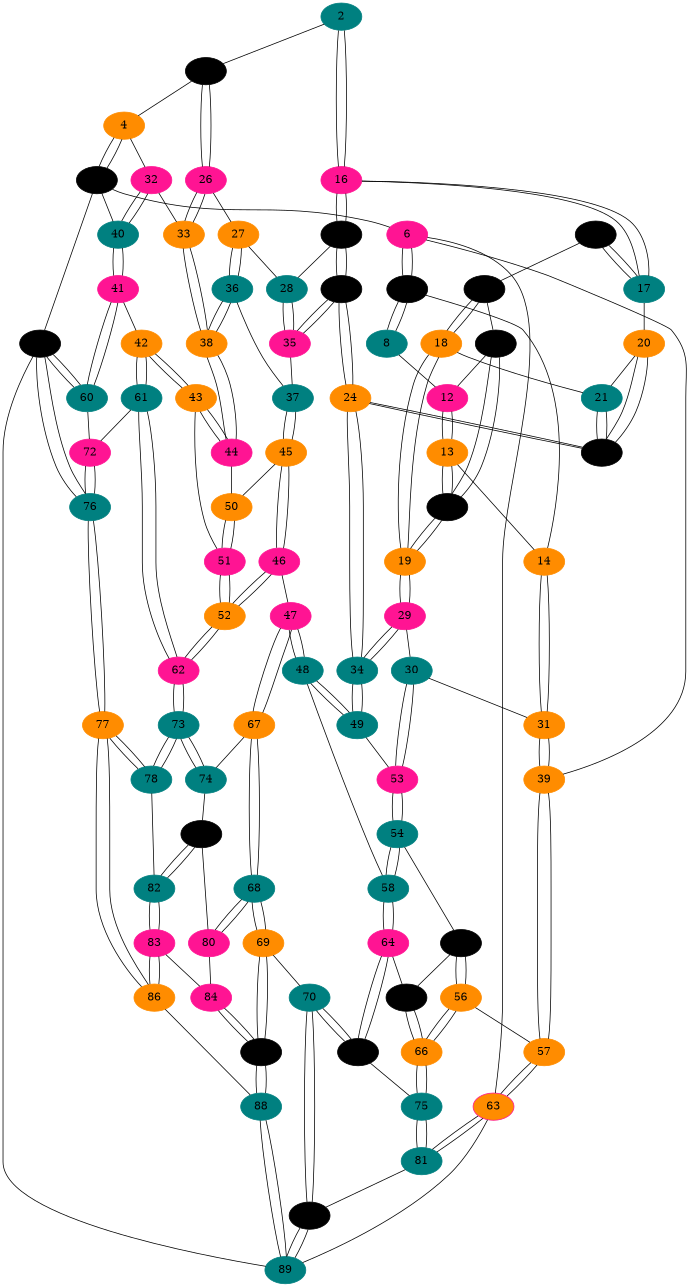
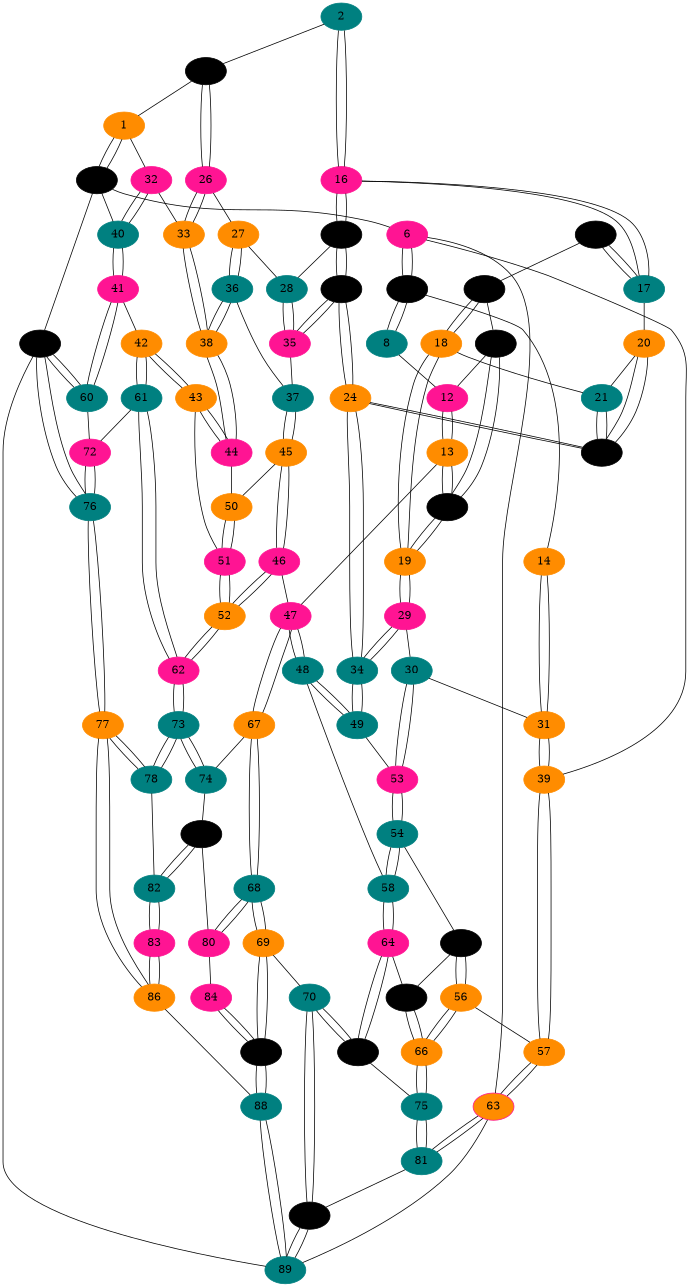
  graph {
    node [color=teal style=filled]
    3 [color=black]
    2
    16 [color=deeppink]
    9 [color=black]
    10 [color=black]
    17
-   4 [color=darkorange]
+   4 [color=darkorange label=1]
    26 [color=deeppink]
    22 [color=black]
    5 [color=black]
    32 [color=deeppink]
    27 [color=darkorange]
    33 [color=darkorange]
    6 [color=deeppink]
    40
    59 [color=black]
    7 [color=black]
    39 [color=darkorange]
    63 [color=deeppink fillcolor=darkorange]
    41 [color=deeppink]
    60
    76
    89
    8
    14 [color=darkorange]
    57 [color=darkorange]
    81
    12 [color=deeppink]
    31 [color=darkorange]
    13 [color=darkorange]
    11 [color=black]
    18 [color=darkorange]
    20 [color=darkorange]
    15 [color=black]
    19 [color=darkorange]
    21
    29 [color=deeppink]
    23 [color=black]
    28
    25 [color=black]
    34
    30
    24 [color=darkorange]
    35 [color=deeppink]
    37
    49
    36
    38 [color=darkorange]
    53 [color=deeppink]
    54
    44 [color=deeppink]
    45 [color=darkorange]
    50 [color=darkorange]
    46 [color=deeppink]
    42 [color=darkorange]
    43 [color=darkorange]
    61
    72 [color=deeppink]
    51 [color=deeppink]
    62 [color=deeppink]
    52 [color=darkorange]
    47 [color=deeppink]
    48
    67 [color=darkorange]
    58
    68
    74
    64 [color=deeppink]
    73
    55 [color=black]
    56 [color=darkorange]
    65 [color=black]
    66 [color=darkorange]
    75
    71 [color=black]
    77 [color=darkorange]
    78
    85 [color=black]
    69 [color=darkorange]
    80 [color=deeppink]
    79 [color=black]
    70
    87 [color=black]
    84 [color=deeppink]
    88
    82
    86 [color=darkorange]
    83 [color=deeppink]
    3 -- 4
    3 -- 26
    3 -- 26
    2 -- 3
    2 -- 16
    2 -- 16
    16 -- 17
    16 -- 17
    16 -- 22
    16 -- 22
    9 -- 10
    9 -- 17
    9 -- 17
    10 -- 11
    10 -- 18
    10 -- 18
    17 -- 20
    4 -- 5
    4 -- 5
    4 -- 32
    26 -- 27
    26 -- 33
    26 -- 33
    22 -- 23
    22 -- 23
    22 -- 28
    5 -- 6
    5 -- 40
    5 -- 59
    32 -- 33
    32 -- 40
    32 -- 40
    27 -- 28
    27 -- 36
    27 -- 36
    33 -- 38
    33 -- 38
    6 -- 7
    6 -- 7
    6 -- 39
    6 -- 63
    40 -- 41
    40 -- 41
    59 -- 60
    59 -- 60
    59 -- 76
    59 -- 76
    59 -- 89
    7 -- 8
    7 -- 8
    7 -- 14
    39 -- 57
    39 -- 57
    63 -- 89
    63 -- 81
    63 -- 81
    41 -- 60
    41 -- 60
    41 -- 42
    60 -- 72
    76 -- 77
    76 -- 77
    8 -- 12
    14 -- 31
    14 -- 31
    57 -- 63
    57 -- 63
    81 -- 85
    12 -- 13
    12 -- 13
    31 -- 39
    31 -- 39
-   13 -- 14
+   13 -- 47
    13 -- 15
    13 -- 15
    11 -- 12
    11 -- 15
    11 -- 15
    18 -- 19
    18 -- 19
    18 -- 21
    20 -- 21
    20 -- 25
    20 -- 25
    15 -- 19
    15 -- 19
    19 -- 29
    19 -- 29
    21 -- 25
    21 -- 25
    29 -- 34
    29 -- 34
    29 -- 30
    23 -- 24
    23 -- 24
    23 -- 35
    23 -- 35
    28 -- 35
    28 -- 35
    34 -- 49
    34 -- 49
    30 -- 31
    30 -- 53
    30 -- 53
    24 -- 25
    24 -- 25
    24 -- 34
    24 -- 34
    35 -- 37
    37 -- 45
    37 -- 45
    49 -- 53
    36 -- 37
    36 -- 38
    36 -- 38
    38 -- 44
    38 -- 44
    53 -- 54
    53 -- 54
    54 -- 58
    54 -- 58
    54 -- 55
    44 -- 50
    45 -- 50
    45 -- 46
    45 -- 46
    50 -- 51
    50 -- 51
    46 -- 52
    46 -- 52
    46 -- 47
    42 -- 43
    42 -- 43
    42 -- 61
    42 -- 61
    43 -- 44
    43 -- 44
    43 -- 51
    61 -- 72
    61 -- 62
    61 -- 62
    72 -- 76
    72 -- 76
    51 -- 52
    51 -- 52
    62 -- 73
    62 -- 73
    52 -- 62
    52 -- 62
    47 -- 48
    47 -- 48
    47 -- 67
    47 -- 67
    48 -- 49
    48 -- 49
    48 -- 58
    67 -- 68
    67 -- 68
    67 -- 74
    58 -- 64
    58 -- 64
    68 -- 69
    68 -- 69
    68 -- 80
    68 -- 80
    74 -- 79
    64 -- 65
    64 -- 71
    64 -- 71
    73 -- 74
    73 -- 74
    73 -- 78
    73 -- 78
    55 -- 56
    55 -- 56
    55 -- 65
    56 -- 57
    56 -- 66
    56 -- 66
    65 -- 66
    65 -- 66
    66 -- 75
    66 -- 75
    75 -- 81
    75 -- 81
    71 -- 75
    77 -- 78
    77 -- 78
    77 -- 86
    77 -- 86
    78 -- 82
    85 -- 89
    85 -- 89
    69 -- 70
    69 -- 87
    69 -- 87
    80 -- 84
    79 -- 80
    79 -- 82
    79 -- 82
    70 -- 71
    70 -- 71
    70 -- 85
    70 -- 85
    87 -- 88
    87 -- 88
    84 -- 87
    84 -- 87
    88 -- 89
    88 -- 89
    82 -- 83
    82 -- 83
    86 -- 88
-   83 -- 84
    83 -- 86
    83 -- 86
  }
